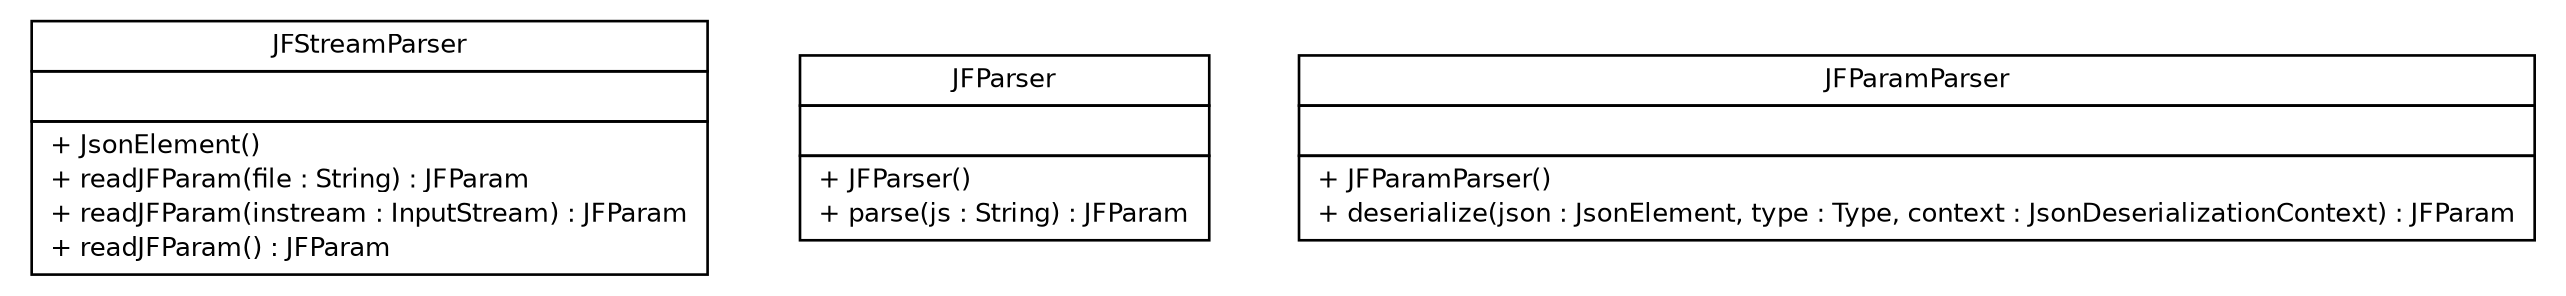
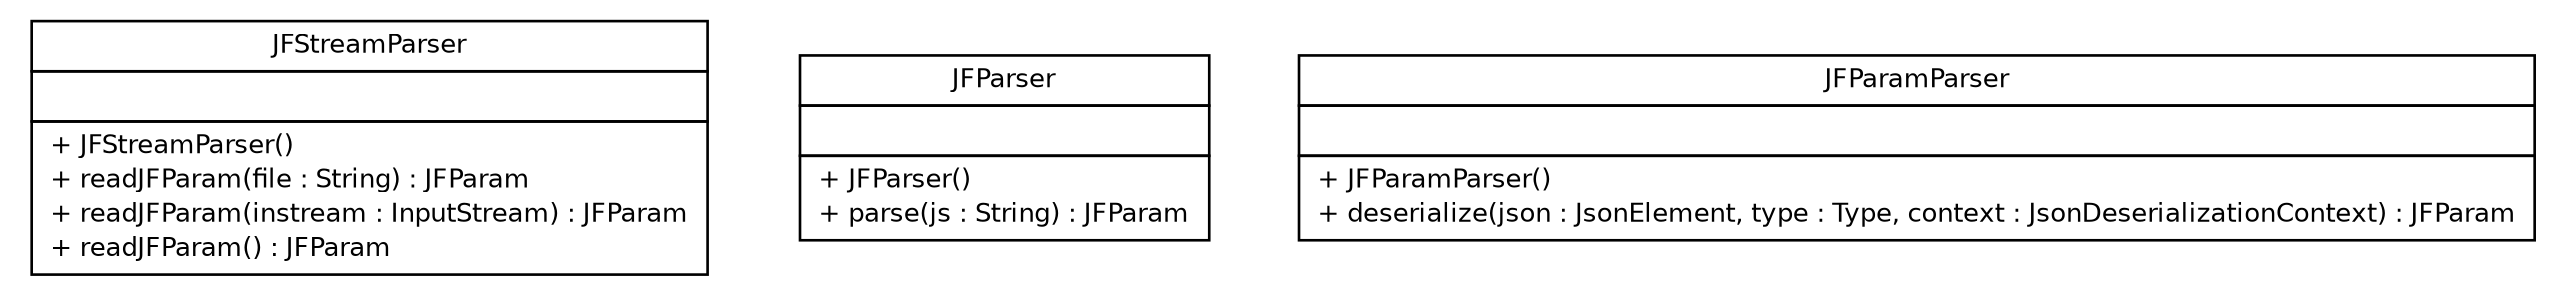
  digraph {
    nodesep=0.25
    ranksep=0.5
    node [fontcolor=black fontname=Helvetica fontsize=10.0 shape=plaintext]
-   n1 [label=<<table title="org.fringe.jf.json.internal.parser.JFStreamParser" border="0" cellborder="1" cellspacing="0" cellpadding="2" port="p" href="./JFStreamParser.html"> 		<tr><td><table border="0" cellspacing="0" cellpadding="1"> <tr><td align="center" balign="center"> JFStreamParser </td></tr> 		</table></td></tr> 		<tr><td><table border="0" cellspacing="0" cellpadding="1"> <tr><td align="left" balign="left">  </td></tr> 		</table></td></tr> 		<tr><td><table border="0" cellspacing="0" cellpadding="1"> <tr><td align="left" balign="left"> + JsonElement() </td></tr> <tr><td align="left" balign="left"> + readJFParam(file : String) : JFParam </td></tr> <tr><td align="left" balign="left"> + readJFParam(instream : InputStream) : JFParam </td></tr> <tr><td align="left" balign="left"> + readJFParam() : JFParam </td></tr> 		</table></td></tr> 		</table>>]
+   n1 [label=<<table title="org.fringe.jf.json.internal.parser.JFStreamParser" border="0" cellborder="1" cellspacing="0" cellpadding="2" port="p" href="./JFStreamParser.html"> 		<tr><td><table border="0" cellspacing="0" cellpadding="1"> <tr><td align="center" balign="center"> JFStreamParser </td></tr> 		</table></td></tr> 		<tr><td><table border="0" cellspacing="0" cellpadding="1"> <tr><td align="left" balign="left">  </td></tr> 		</table></td></tr> 		<tr><td><table border="0" cellspacing="0" cellpadding="1"> <tr><td align="left" balign="left"> + JFStreamParser() </td></tr> <tr><td align="left" balign="left"> + readJFParam(file : String) : JFParam </td></tr> <tr><td align="left" balign="left"> + readJFParam(instream : InputStream) : JFParam </td></tr> <tr><td align="left" balign="left"> + readJFParam() : JFParam </td></tr> 		</table></td></tr> 		</table>>]
    n2 [label=<<table title="org.fringe.jf.json.internal.parser.JFParser" border="0" cellborder="1" cellspacing="0" cellpadding="2" port="p" href="./JFParser.html"> 		<tr><td><table border="0" cellspacing="0" cellpadding="1"> <tr><td align="center" balign="center"> JFParser </td></tr> 		</table></td></tr> 		<tr><td><table border="0" cellspacing="0" cellpadding="1"> <tr><td align="left" balign="left">  </td></tr> 		</table></td></tr> 		<tr><td><table border="0" cellspacing="0" cellpadding="1"> <tr><td align="left" balign="left"> + JFParser() </td></tr> <tr><td align="left" balign="left"> + parse(js : String) : JFParam </td></tr> 		</table></td></tr> 		</table>>]
    n3 [label=<<table title="org.fringe.jf.json.internal.parser.JFParamParser" border="0" cellborder="1" cellspacing="0" cellpadding="2" port="p" href="./JFParamParser.html"> 		<tr><td><table border="0" cellspacing="0" cellpadding="1"> <tr><td align="center" balign="center"> JFParamParser </td></tr> 		</table></td></tr> 		<tr><td><table border="0" cellspacing="0" cellpadding="1"> <tr><td align="left" balign="left">  </td></tr> 		</table></td></tr> 		<tr><td><table border="0" cellspacing="0" cellpadding="1"> <tr><td align="left" balign="left"> + JFParamParser() </td></tr> <tr><td align="left" balign="left"> + deserialize(json : JsonElement, type : Type, context : JsonDeserializationContext) : JFParam </td></tr> 		</table></td></tr> 		</table>>]
  }
